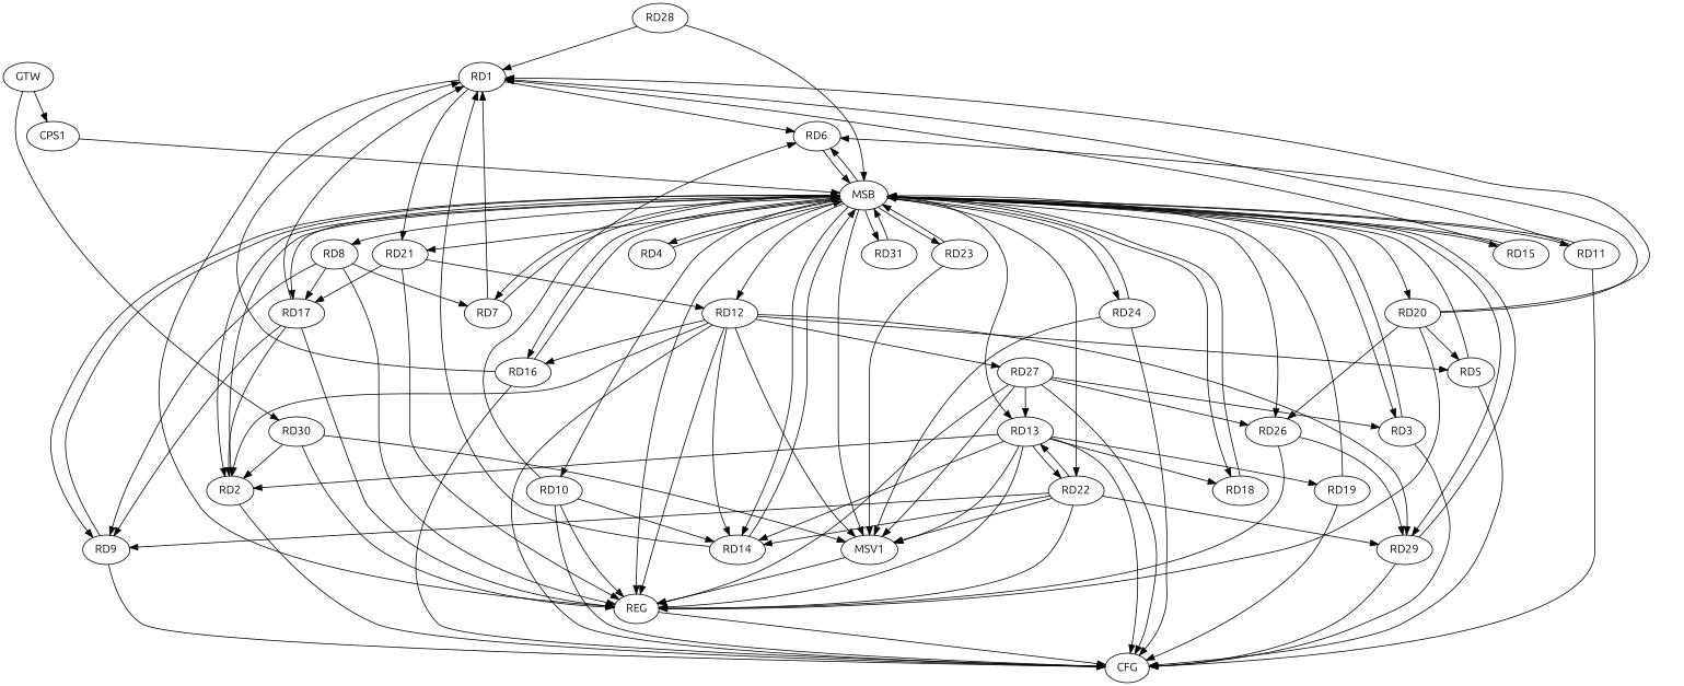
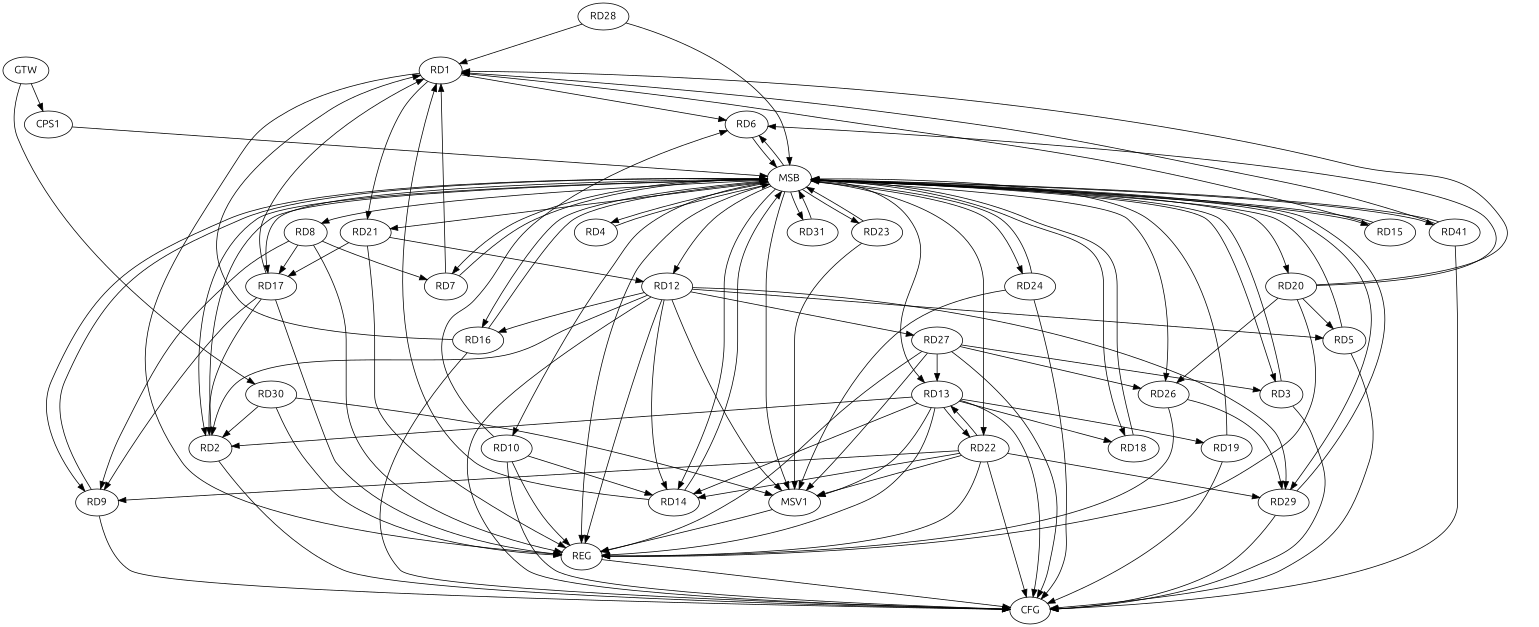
  strict digraph {
    fontname=Ubuntu
    node [fontname=Ubuntu]
    edge [fontname=Ubuntu]
    n1 [label=RD1]
    n2 [label=RD6]
    n3 [label=RD21]
    n4 [label=REG]
    n5 [label=MSB]
    n6 [label=RD17]
    n7 [label=RD12]
    n8 [label=CFG]
    n9 [label=RD2]
    n10 [label=RD3]
    n11 [label=RD4]
    n12 [label=RD7]
    n13 [label=RD8]
    n14 [label=RD9]
    n15 [label=RD10]
    n16 [label=RD14]
-   n17 [label=RD11]
+   n17 [label=RD41]
    n18 [label=RD16]
    n19 [label=RD29]
    n20 [label=MSV1]
    n21 [label=RD13]
    n22 [label=RD18]
    n23 [label=RD22]
    n24 [label=RD15]
    n25 [label=RD20]
    n26 [label=RD26]
    n27 [label=RD23]
    n28 [label=RD24]
    n29 [label=RD31]
    n30 [label=RD5]
    n31 [label=RD27]
    n32 [label=RD19]
    n33 [label=RD28]
    n34 [label=RD30]
    n35 [label=CPS1]
    n36 [label=GTW]
    n1 -> n2
    n1 -> n3
    n1 -> n4
    n2 -> n5
    n3 -> n4
    n3 -> n6
    n3 -> n7
    n4 -> n8
    n5 -> n2
    n5 -> n3
    n5 -> n4
    n5 -> n6
    n5 -> n7
    n5 -> n9
    n5 -> n10
    n5 -> n11
    n5 -> n12
    n5 -> n13
    n5 -> n14
    n5 -> n15
    n5 -> n16
    n5 -> n17
    n5 -> n18
    n5 -> n19
    n5 -> n20
    n5 -> n21
    n5 -> n22
    n5 -> n23
    n5 -> n24
    n5 -> n25
    n5 -> n26
    n5 -> n27
    n5 -> n28
    n5 -> n29
    n6 -> n1
    n6 -> n4
    n6 -> n9
    n6 -> n14
    n7 -> n4
    n7 -> n8
    n7 -> n9
    n7 -> n16
    n7 -> n18
    n7 -> n19
    n7 -> n20
    n7 -> n30
    n7 -> n31
    n9 -> n5
    n9 -> n8
    n10 -> n5
    n10 -> n8
    n11 -> n5
    n12 -> n1
    n12 -> n5
    n13 -> n4
    n13 -> n6
    n13 -> n12
    n13 -> n14
    n14 -> n5
    n14 -> n8
    n15 -> n2
    n15 -> n4
    n15 -> n8
    n15 -> n16
    n16 -> n1
    n16 -> n5
    n17 -> n1
    n17 -> n5
    n17 -> n8
    n18 -> n1
    n18 -> n5
    n18 -> n8
    n19 -> n5
    n19 -> n8
    n20 -> n4
    n21 -> n4
    n21 -> n8
    n21 -> n9
    n21 -> n16
    n21 -> n20
    n21 -> n22
    n21 -> n23
    n21 -> n32
    n22 -> n5
    n23 -> n4
+   n23 -> n8
    n23 -> n14
    n23 -> n16
    n23 -> n19
    n23 -> n20
    n23 -> n21
    n24 -> n1
    n24 -> n5
    n25 -> n1
    n25 -> n2
    n25 -> n4
    n25 -> n26
    n25 -> n30
    n26 -> n4
    n26 -> n19
    n27 -> n5
    n27 -> n20
    n28 -> n5
    n28 -> n8
    n28 -> n20
    n29 -> n5
    n30 -> n5
    n30 -> n8
    n31 -> n4
    n31 -> n8
    n31 -> n10
    n31 -> n20
    n31 -> n21
    n31 -> n26
    n32 -> n5
    n32 -> n8
    n33 -> n1
    n33 -> n5
    n34 -> n4
    n34 -> n9
    n34 -> n20
    n35 -> n5
    n36 -> n34
    n36 -> n35
  }
